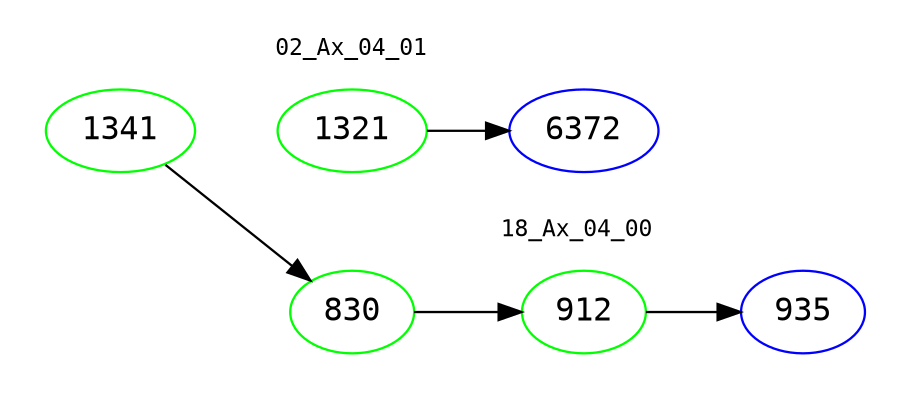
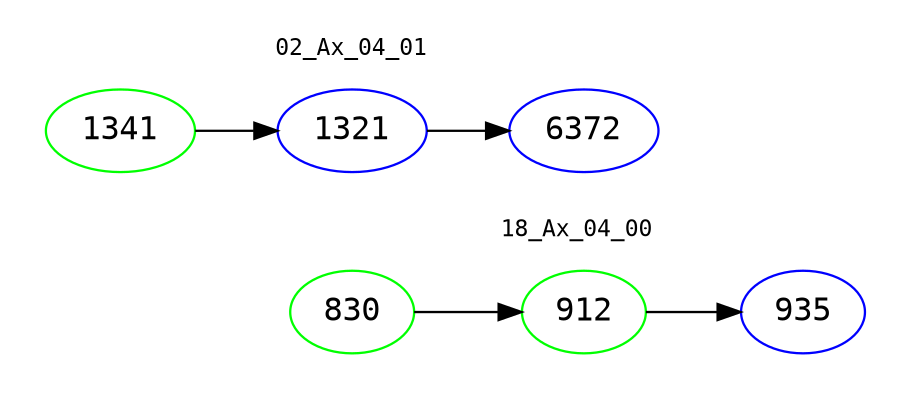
  digraph {
    fontname="DejaVu Sans Mono"
    rankdir=LR
    node [color=green fontname="DejaVu Sans Mono"]
    edge [color=black fontname="DejaVu Sans Mono"]
    n1 [label=1341]
-   n2 [label=1321]
+   n2 [color=blue label=1321]
    n3 [color=blue label=6372]
    n4 [label=830]
    n5 [label=912]
    n6 [color=blue label=935]
    subgraph cluster_1 {
      color=white
      fontsize=10
      label="02_Ax_04_01"
      n1
      n2
      n3
    }
    subgraph cluster_2 {
      color=white
      fontsize=10
      label="18_Ax_04_00"
      n4
      n5
      n6
    }
-   n1 -> n4
+   n1 -> n2
    n2 -> n3
    n4 -> n5
    n5 -> n6
  }
